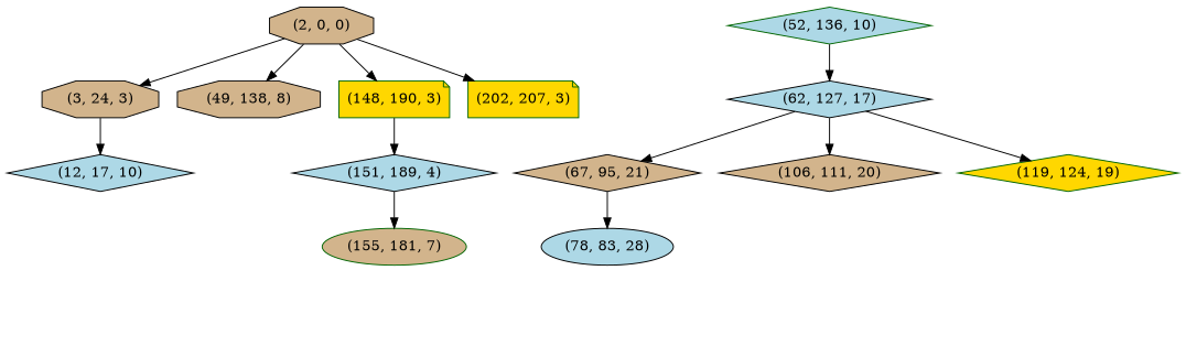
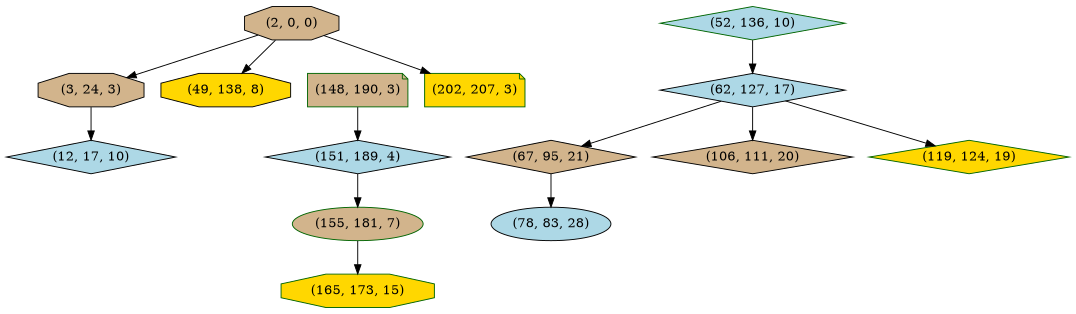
  digraph {
    node [color=black fillcolor=tan shape=diamond style=filled]
    n1 [label="(2, 0, 0)" shape=octagon]
    "(3, 24, 3)" [shape=octagon]
-   "(49, 138, 8)" [shape=octagon]
-   "(148, 190, 3)" [color=darkgreen fillcolor=gold shape=note]
+   "(49, 138, 8)" [fillcolor=gold shape=octagon]
+   "(148, 190, 3)" [color=darkgreen shape=note]
    "(202, 207, 3)" [color=darkgreen fillcolor=gold shape=note]
    "(12, 17, 10)" [fillcolor=lightblue]
    "(151, 189, 4)" [fillcolor=lightblue]
    "(52, 136, 10)" [color=darkgreen fillcolor=lightblue]
    "(62, 127, 17)" [fillcolor=lightblue]
    "(67, 95, 21)"
    "(106, 111, 20)"
    "(119, 124, 19)" [color=darkgreen fillcolor=gold]
    "(78, 83, 28)" [fillcolor=lightblue shape=ellipse]
    "(155, 181, 7)" [color=darkgreen shape=ellipse]
+   "(165, 173, 15)" [color=darkgreen fillcolor=gold shape=octagon]
    n1 -> "(3, 24, 3)"
    n1 -> "(49, 138, 8)"
-   n1 -> "(148, 190, 3)"
    n1 -> "(202, 207, 3)"
    "(3, 24, 3)" -> "(12, 17, 10)"
    "(148, 190, 3)" -> "(151, 189, 4)"
    "(151, 189, 4)" -> "(155, 181, 7)"
    "(52, 136, 10)" -> "(62, 127, 17)"
    "(62, 127, 17)" -> "(67, 95, 21)"
    "(62, 127, 17)" -> "(106, 111, 20)"
    "(62, 127, 17)" -> "(119, 124, 19)"
    "(67, 95, 21)" -> "(78, 83, 28)"
+   "(155, 181, 7)" -> "(165, 173, 15)"
  }
